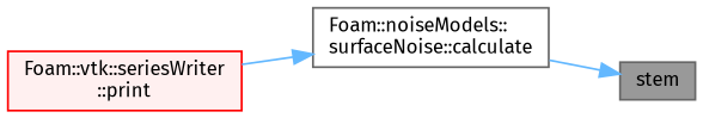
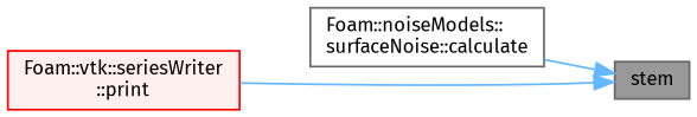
  digraph {
    fontname="Fira Sans"
    rankdir=RL
    node [fontname="Fira Sans" fontsize=10 shape=box style=filled]
    edge [color=steelblue1 dir=back fontname="Fira Sans" fontsize=10 labelfontname=Helvetica labelfontsize=10 style=solid]
    n1 [color=gray40 fillcolor=grey60 fontcolor=black height=0.2 label=stem width=0.4]
    n2 [color=grey40 fillcolor=white height=0.2 label="Foam::noiseModels::\lsurfaceNoise::calculate" width=0.4]
    n3 [color=red fillcolor="#FFF0F0" height=0.2 label="Foam::vtk::seriesWriter\l::print" width=0.4]
    n1 -> n2
-   n2 -> n3
+   n1 -> n3
  }
